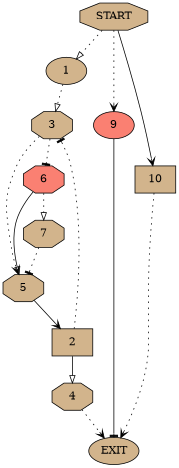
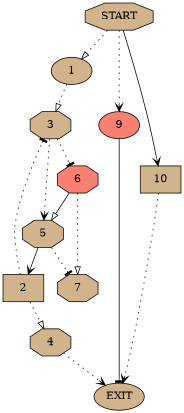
  digraph {
    node [fillcolor=tan shape=octagon style=filled]
    edge [arrowhead=vee style=dotted]
    n1 [label=START]
    1 [shape=ellipse]
    9 [fillcolor=salmon shape=ellipse]
    10 [shape=box]
    3
    n6 [label=EXIT shape=ellipse]
    2 [shape=box]
    4
    5
    6 [fillcolor=salmon]
    7
    n1 -> 1 [arrowhead=onormal]
    n1 -> 9
    n1 -> 10 [style=solid]
    1 -> 3 [arrowhead=onormal]
    9 -> n6 [arrowhead=tee style=solid]
    10 -> n6
    3 -> 5
    3 -> 6 [arrowhead=tee]
    2 -> 3 [arrowhead=tee]
-   2 -> 4 [arrowhead=onormal style=solid]
+   2 -> 4 [arrowhead=onormal]
    4 -> n6
    5 -> 2 [style=solid]
    6 -> 5 [arrowhead=onormal style=solid]
    6 -> 7 [arrowhead=onormal]
-   7 -> 5 [arrowhead=tee]
+   5 -> 7 [arrowhead=tee]
  }
